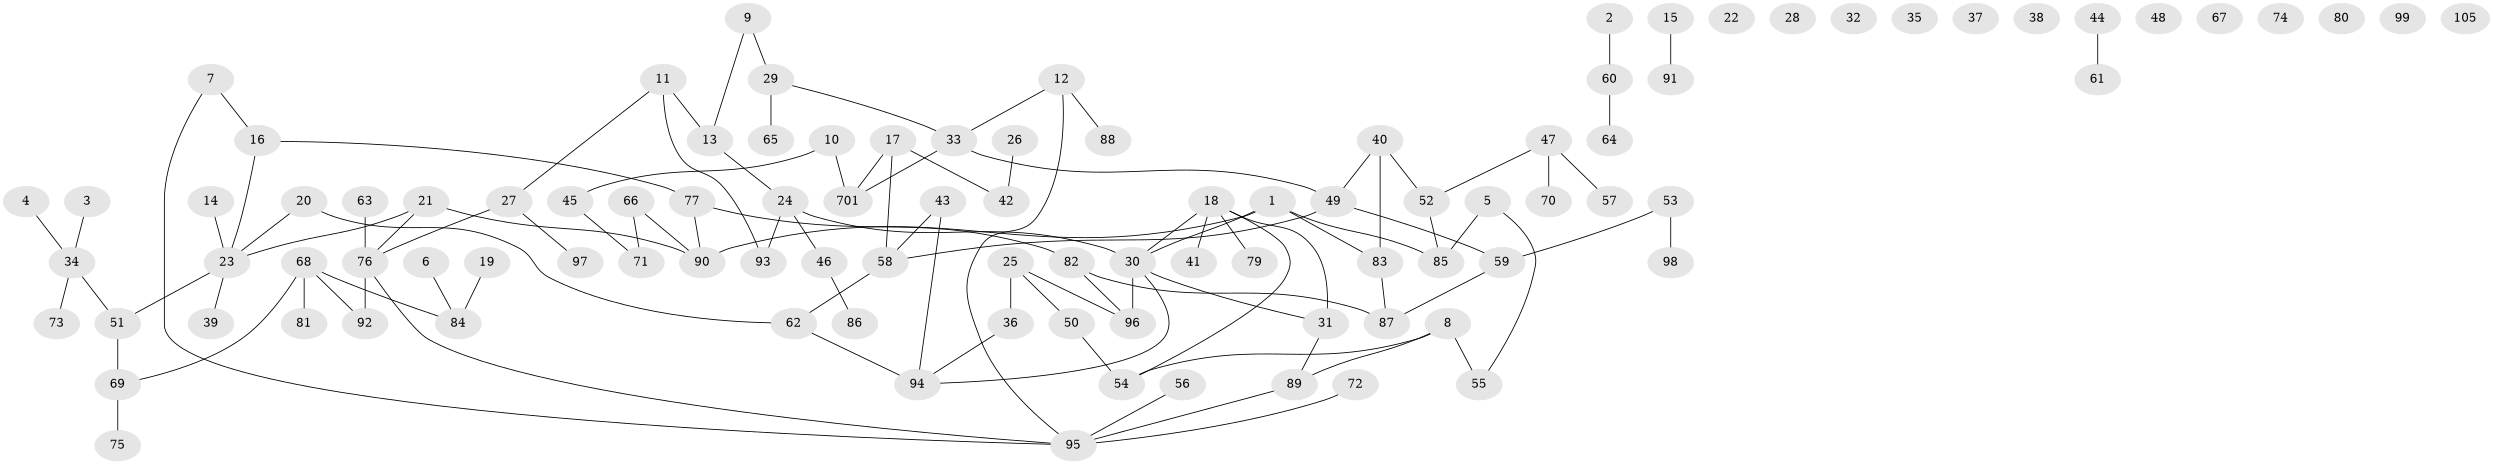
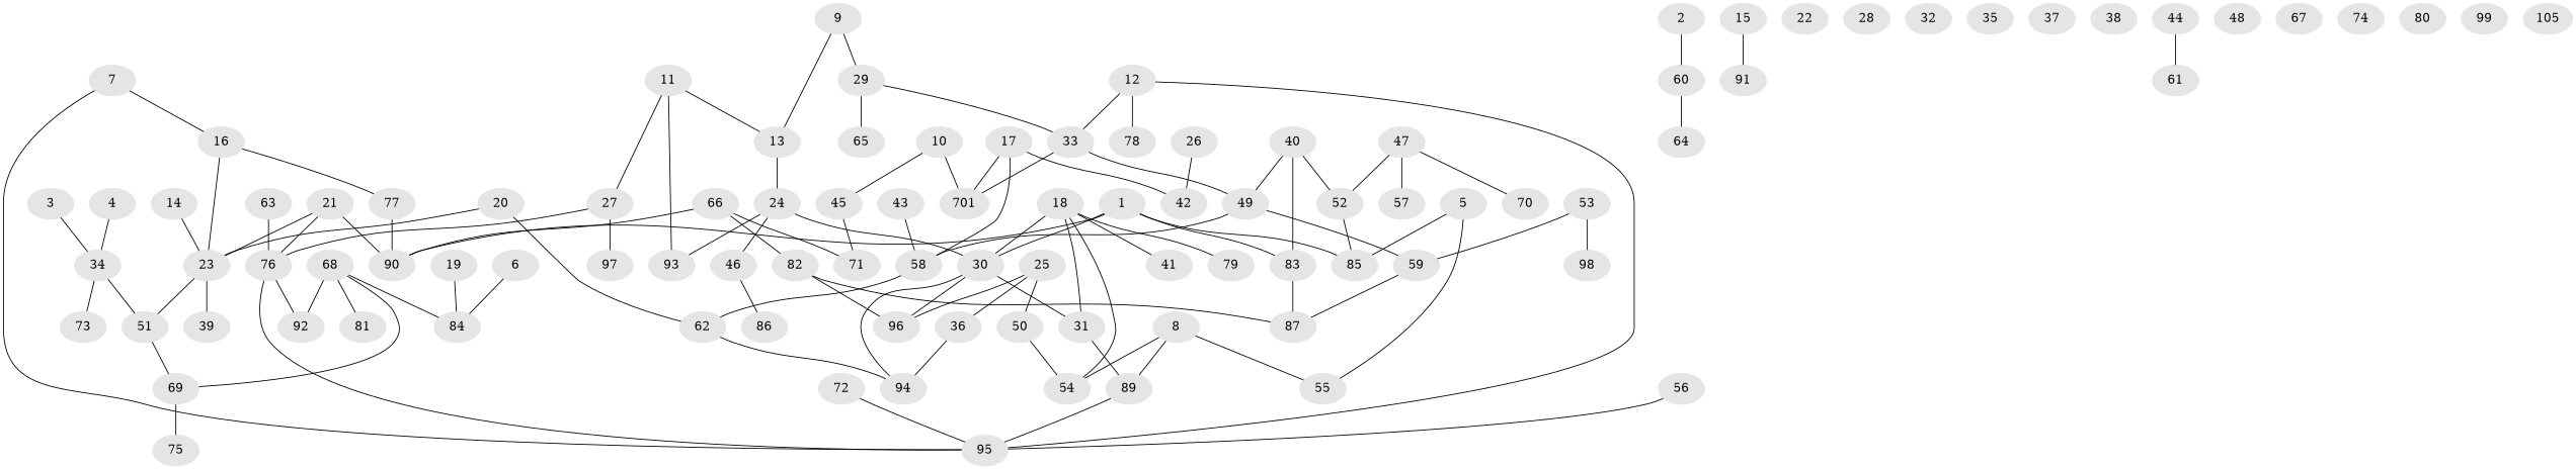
  graph {
    node [color=gray90 style=filled]
    1
    30
    83
    85
    90
    31
    96
    94
    87
    2
    60
    64
    3
    34
    51
    73
    4
    5
    55
    6
    84
    7
    16
    95
    23
    77
    8
    54
    89
    9
    13
    29
    24
    33
    65
    10
    45
    n38 [label=701]
    71
    11
    27
    93
    76
    97
    12
-   88
+   88 [label=78]
    49
    46
    14
    39
    15
    91
    82
    17
    42
    58
    62
    18
    41
    79
    19
    20
    21
    92
    22
    69
    86
    25
    36
    50
    26
    28
    32
    59
    35
    37
    38
    40
    52
    43
    44
    61
    47
    57
    70
    48
    75
    53
    98
    56
    63
    66
    67
    68
    81
    72
    74
    80
    99
    n100 [label=105]
    1 -- 30
    1 -- 83
    1 -- 85
    1 -- 90
    30 -- 31
    30 -- 96
    30 -- 94
    83 -- 87
    31 -- 89
    2 -- 60
    60 -- 64
    3 -- 34
    34 -- 51
    34 -- 73
    51 -- 69
    4 -- 34
    5 -- 85
    5 -- 55
    6 -- 84
    7 -- 16
    7 -- 95
    16 -- 23
    16 -- 77
    23 -- 51
    23 -- 39
    77 -- 90
-   77 -- 82
+   66 -- 82
    8 -- 55
    8 -- 54
    8 -- 89
    89 -- 95
    9 -- 13
    9 -- 29
    13 -- 24
    29 -- 33
    29 -- 65
    24 -- 30
    24 -- 93
    24 -- 46
    33 -- n38
    33 -- 49
    10 -- 45
    10 -- n38
    45 -- 71
    11 -- 13
    11 -- 27
    11 -- 93
    27 -- 76
    27 -- 97
    76 -- 95
    76 -- 92
    12 -- 95
    12 -- 33
    12 -- 88
    49 -- 58
    49 -- 59
    46 -- 86
    14 -- 23
    15 -- 91
    82 -- 96
    82 -- 87
    17 -- n38
    17 -- 42
    17 -- 58
    58 -- 62
    62 -- 94
    18 -- 30
    18 -- 31
    18 -- 54
    18 -- 41
    18 -- 79
    19 -- 84
    20 -- 23
    20 -- 62
    21 -- 90
    21 -- 23
    21 -- 76
    69 -- 75
    25 -- 96
    25 -- 36
    25 -- 50
    36 -- 94
    50 -- 54
    26 -- 42
    59 -- 87
    40 -- 83
    40 -- 49
    40 -- 52
    52 -- 85
-   43 -- 94
    43 -- 58
    44 -- 61
    47 -- 52
    47 -- 57
    47 -- 70
    53 -- 59
    53 -- 98
    56 -- 95
    63 -- 76
    66 -- 90
    66 -- 71
    68 -- 84
    68 -- 92
    68 -- 69
    68 -- 81
    72 -- 95
  }
